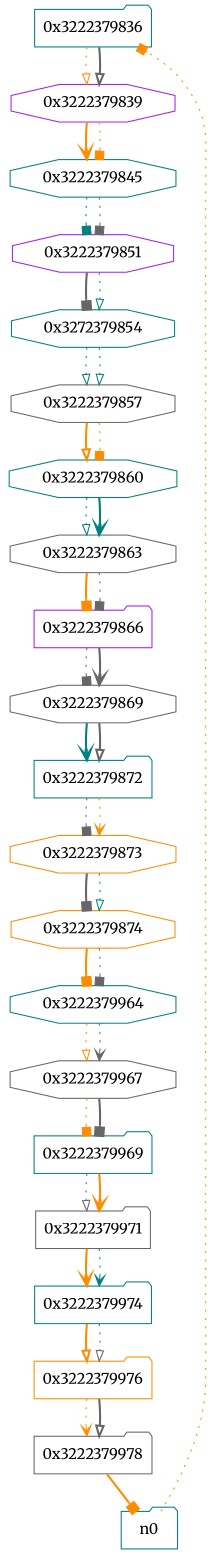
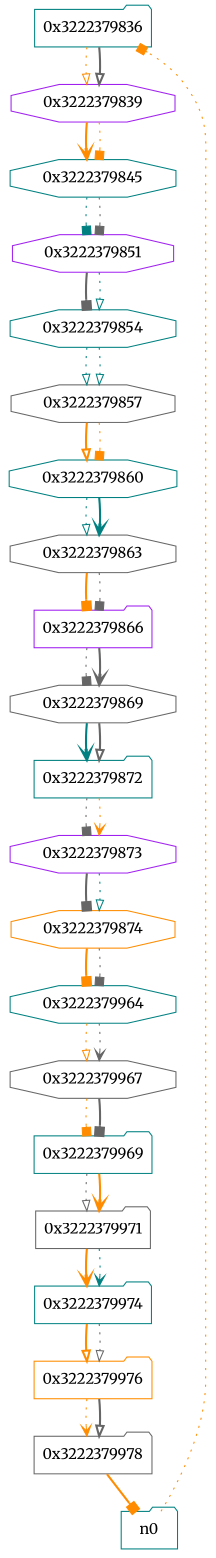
  digraph {
    fontname=Merriweather
    node [color=teal fontname=Merriweather shape=octagon]
    edge [arrowhead=box color=darkorange fontname=Merriweather style=dotted]
    n1 [label="0x3222379836" shape=folder]
    n2 [color=purple label="0x3222379839"]
    n3 [label="0x3222379845"]
    n4 [color=purple label="0x3222379851"]
-   n5 [label="0x3272379854"]
+   n5 [label="0x3222379854"]
    n6 [color=gray40 label="0x3222379857"]
    n7 [label="0x3222379860"]
    n8 [color=gray40 label="0x3222379863"]
    n9 [color=purple label="0x3222379866" shape=folder]
    n10 [color=gray40 label="0x3222379869"]
    n11 [label="0x3222379872" shape=folder]
-   n12 [color=darkorange label="0x3222379873"]
+   n12 [color=purple label="0x3222379873"]
    n13 [color=darkorange label="0x3222379874"]
    n14 [label="0x3222379964"]
    n15 [color=gray40 label="0x3222379967"]
    n16 [label="0x3222379969" shape=folder]
    n17 [color=gray40 label="0x3222379971" shape=folder]
    n18 [label="0x3222379974" shape=folder]
    n19 [color=darkorange label="0x3222379976" shape=folder]
    n20 [color=gray40 label="0x3222379978" shape=folder]
    n0 [shape=folder]
    n1 -> n2 [arrowhead=onormal]
    n1 -> n2 [arrowhead=onormal color=gray40 style=bold]
    n2 -> n3 [arrowhead=vee style=bold]
    n2 -> n3
    n3 -> n4 [color=teal]
    n3 -> n4 [color=gray40]
    n4 -> n5 [color=gray40 style=bold]
    n4 -> n5 [arrowhead=onormal color=teal]
    n5 -> n6 [arrowhead=onormal color=teal]
    n5 -> n6 [arrowhead=onormal color=teal]
    n6 -> n7 [arrowhead=onormal style=bold]
    n6 -> n7
    n7 -> n8 [arrowhead=onormal color=teal]
    n7 -> n8 [arrowhead=vee color=teal style=bold]
    n8 -> n9 [style=bold]
    n8 -> n9 [color=gray40]
    n9 -> n10 [color=gray40]
    n9 -> n10 [arrowhead=vee color=gray40 style=bold]
    n10 -> n11 [arrowhead=vee color=teal style=bold]
    n10 -> n11 [arrowhead=onormal color=gray40 style=bold]
    n11 -> n12 [color=gray40]
    n11 -> n12 [arrowhead=vee]
    n12 -> n13 [color=gray40 style=bold]
    n12 -> n13 [arrowhead=onormal color=teal]
    n13 -> n14 [style=bold]
    n13 -> n14 [color=gray40]
    n14 -> n15 [arrowhead=onormal]
    n14 -> n15 [arrowhead=vee color=gray40]
    n15 -> n16
    n15 -> n16 [color=gray40 style=bold]
    n16 -> n17 [arrowhead=onormal color=gray40]
    n16 -> n17 [arrowhead=vee style=bold]
    n17 -> n18 [arrowhead=vee style=bold]
    n17 -> n18 [arrowhead=vee color=teal]
    n18 -> n19 [arrowhead=onormal style=bold]
    n18 -> n19 [arrowhead=onormal color=gray40]
    n19 -> n20 [arrowhead=vee]
    n19 -> n20 [arrowhead=onormal color=gray40 style=bold]
    n20 -> n0 [style=bold]
    n0 -> n1
  }
